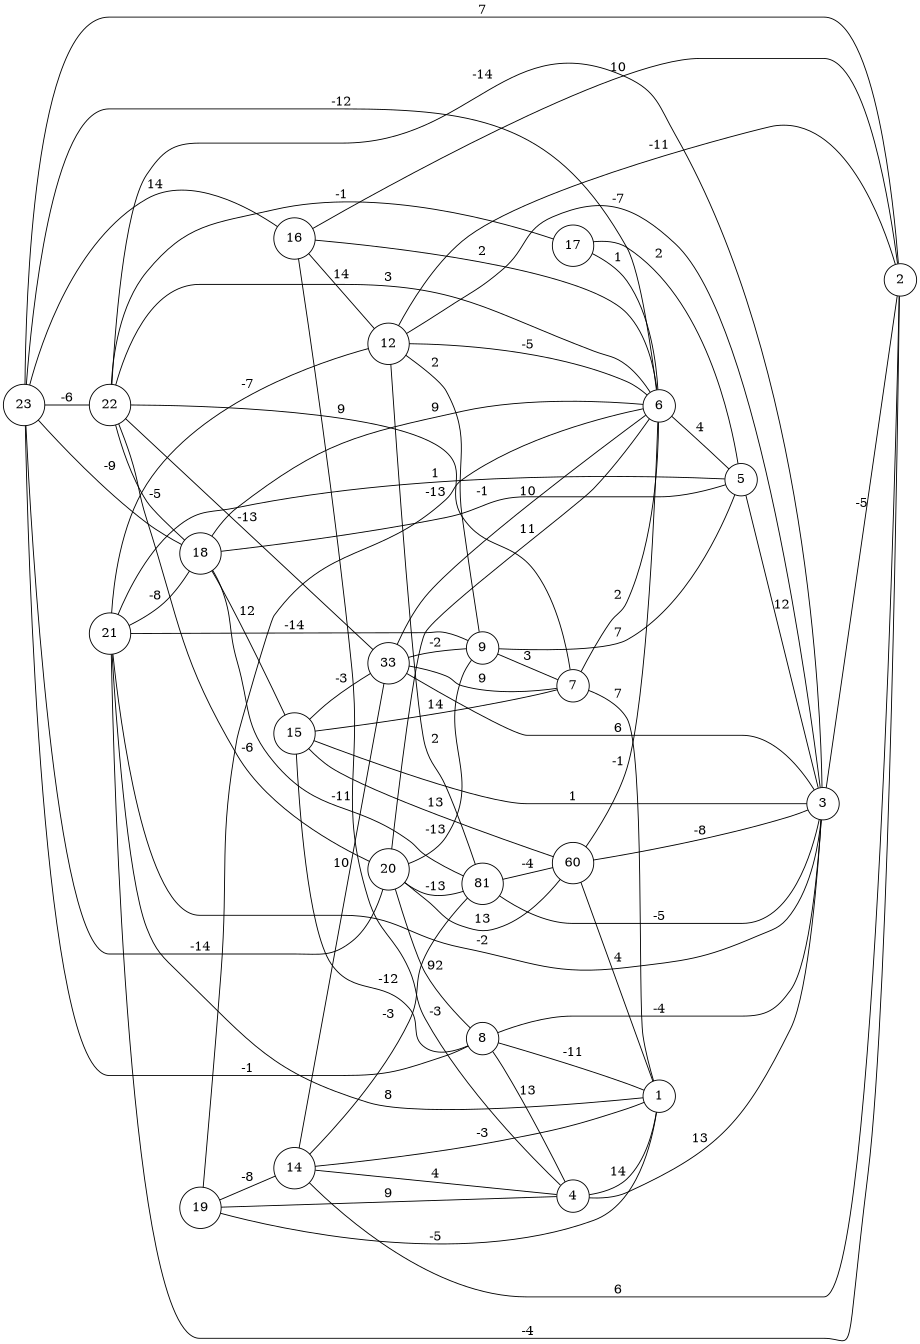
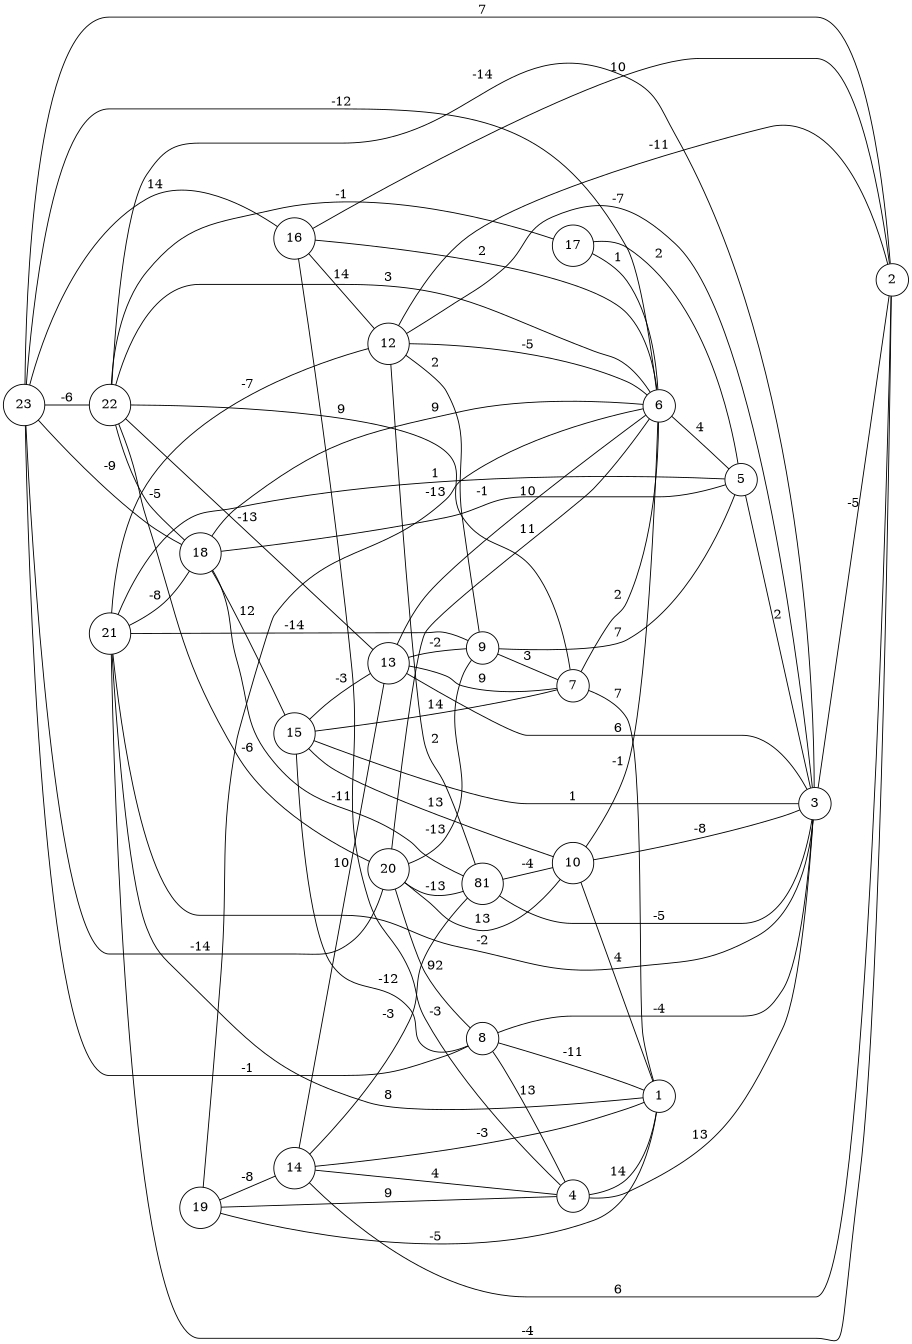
  graph {
    fontname="Helvetica,Arial,sans-serif"
    rankdir=LR
    node [shape=circle]
    23
    2
    6
    8
    16
    18
    20
    22
    5
    3
    1
    4
    12
    n14 [label=81]
    15
-   10 [label=60]
+   10
    9
    7
-   13 [label=33]
+   13
    17
    21
    19
    14
    23 -- 2 [label=7]
    23 -- 6 [label=-12]
    23 -- 8 [label=-1]
    23 -- 16 [label=14]
    23 -- 18 [label=-9]
    23 -- 20 [label=-14]
    23 -- 22 [label=-6]
    6 -- 5 [label=4]
    8 -- 3 [label=-4]
    8 -- 1 [label=-11]
    8 -- 4 [label=13]
    16 -- 2 [label=10]
    16 -- 6 [label=2]
    16 -- 4 [label=-3]
    16 -- 12 [label=14]
    18 -- 6 [label=9]
    18 -- 5 [label=-1]
    18 -- n14 [label=-11]
    18 -- 15 [label=12]
    20 -- 6 [label=11]
    20 -- 8 [label=92]
    20 -- n14 [label=-13]
    20 -- 10 [label=13]
    20 -- 9 [label=-13]
    22 -- 6 [label=3]
    22 -- 18 [label=-5]
    22 -- 20 [label=-6]
    22 -- 3 [label=-14]
    22 -- 7 [label=9]
    22 -- 13 [label=-13]
    22 -- 17 [label=-1]
-   5 -- 3 [label=12]
+   5 -- 3 [label=2]
    3 -- 2 [label=-5]
    4 -- 3 [label=13]
    4 -- 1 [label=14]
    12 -- 2 [label=-11]
    12 -- 6 [label=-5]
    12 -- 3 [label=-7]
    12 -- n14 [label=2]
    12 -- 9 [label=2]
    n14 -- 3 [label=-5]
    n14 -- 10 [label=-4]
    15 -- 8 [label=-12]
    15 -- 3 [label=1]
    15 -- 10 [label=13]
    15 -- 7 [label=14]
    15 -- 13 [label=-3]
    10 -- 6 [label=-1]
    10 -- 3 [label=-8]
    10 -- 1 [label=4]
    9 -- 5 [label=7]
    9 -- 7 [label=3]
    7 -- 6 [label=2]
    7 -- 1 [label=7]
    13 -- 6 [label=10]
    13 -- 3 [label=6]
    13 -- 9 [label=-2]
    13 -- 7 [label=9]
    17 -- 6 [label=1]
    17 -- 5 [label=2]
    21 -- 2 [label=-4]
    21 -- 18 [label=-8]
    21 -- 5 [label=1]
    21 -- 3 [label=-2]
    21 -- 1 [label=8]
    21 -- 12 [label=-7]
    21 -- 9 [label=-14]
    19 -- 6 [label=-13]
    19 -- 1 [label=-5]
    19 -- 4 [label=9]
    19 -- 14 [label=-8]
    14 -- 2 [label=6]
    14 -- 1 [label=-3]
    14 -- 4 [label=4]
    14 -- n14 [label=-3]
    14 -- 13 [label=10]
  }
